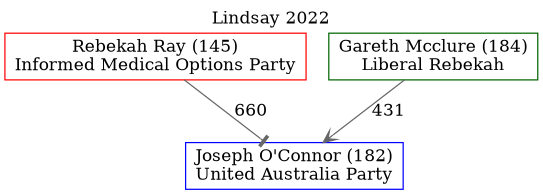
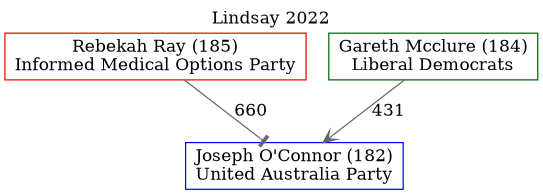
  digraph {
    label="Lindsay 2022"
    labelloc=t
    mclimit=10
    node [shape=box]
    edge [color=gray40]
    n1 [color=blue label="Joseph O'Connor (182)\nUnited Australia Party"]
-   n2 [color=red label="Rebekah Ray (145)\nInformed Medical Options Party"]
-   n3 [color=darkgreen label="Gareth Mcclure (184)\nLiberal Rebekah"]
+   n2 [color=red label="Rebekah Ray (185)\nInformed Medical Options Party"]
+   n3 [color=darkgreen label="Gareth Mcclure (184)\nLiberal Democrats"]
    n2 -> n1 [arrowhead=tee label=660]
    n3 -> n1 [arrowhead=vee label=431]
  }
